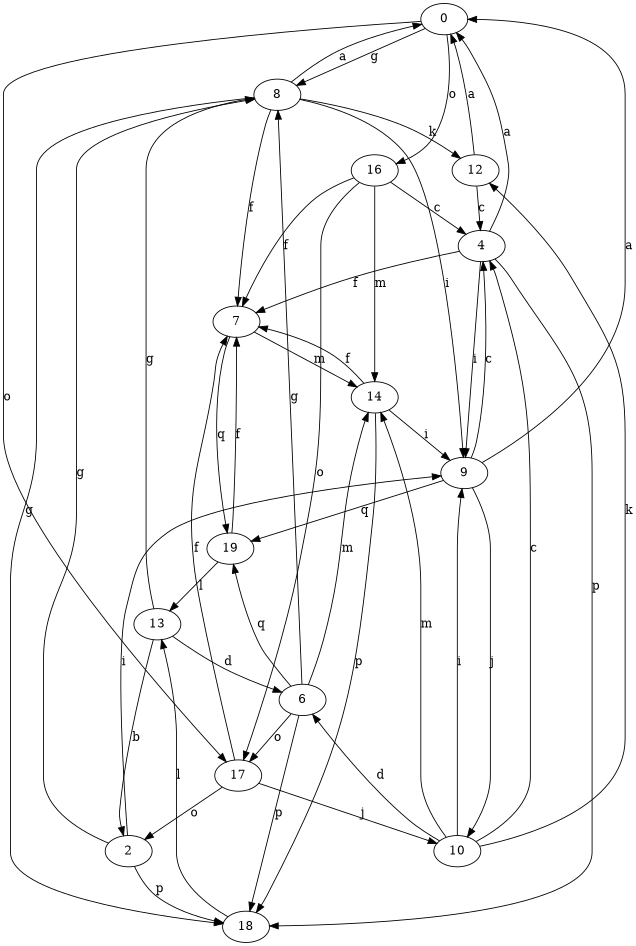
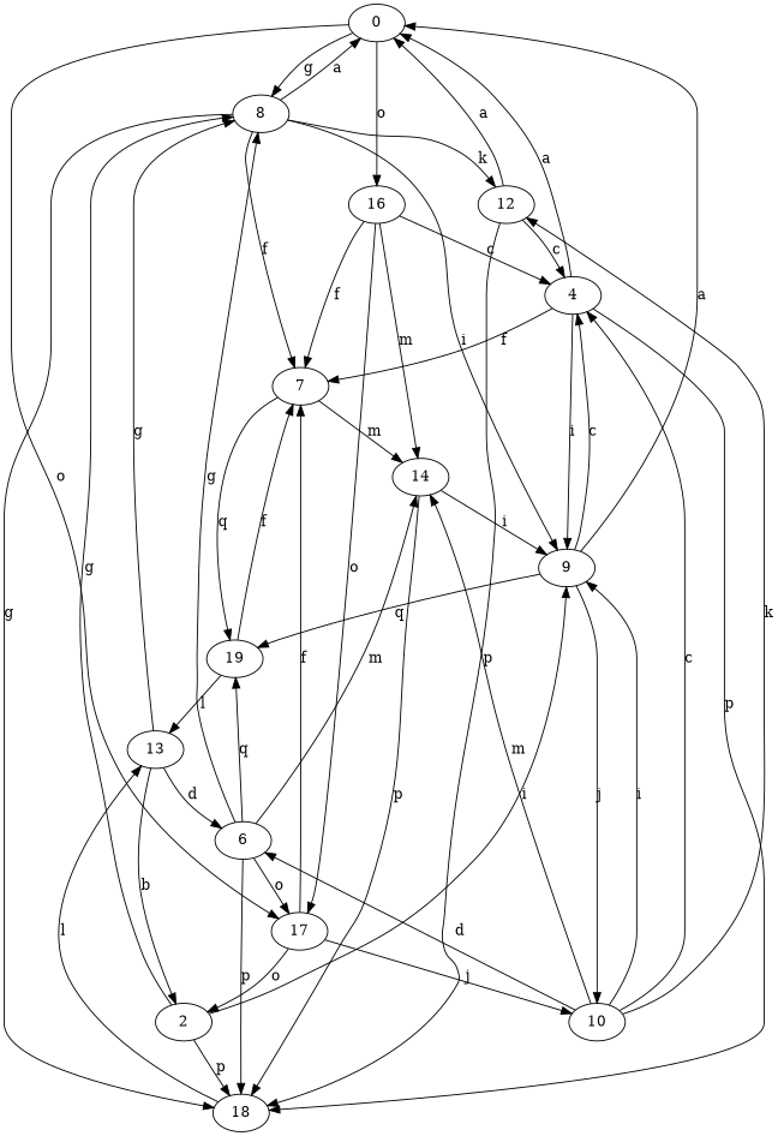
  strict digraph {
    0
    8
    16
    17
    9
    18
    7
    12
    4
    14
    2
    10
    19
    13
    6
    0 -> 8 [label=g]
    0 -> 16 [label=o]
    0 -> 17 [label=o]
    8 -> 0 [label=a]
    8 -> 9 [label=i]
    8 -> 18 [label=g]
    8 -> 7 [label=f]
    8 -> 12 [label=k]
    16 -> 17 [label=o]
    16 -> 7 [label=f]
    16 -> 4 [label=c]
    16 -> 14 [label=m]
    17 -> 7 [label=f]
    17 -> 2 [label=o]
    17 -> 10 [label=j]
    9 -> 0 [label=a]
    9 -> 4 [label=c]
    9 -> 10 [label=j]
    9 -> 19 [label=q]
    18 -> 13 [label=l]
    7 -> 14 [label=m]
    7 -> 19 [label=q]
    12 -> 0 [label=a]
+   12 -> 18 [label=p]
    12 -> 4 [label=c]
    4 -> 0 [label=a]
    4 -> 9 [label=i]
    4 -> 18 [label=p]
    4 -> 7 [label=f]
    14 -> 9 [label=i]
    14 -> 18 [label=p]
-   14 -> 7 [label=f]
    2 -> 8 [label=g]
    2 -> 9 [label=i]
    2 -> 18 [label=p]
    10 -> 9 [label=i]
    10 -> 12 [label=k]
    10 -> 4 [label=c]
    10 -> 14 [label=m]
    10 -> 6 [label=d]
    19 -> 7 [label=f]
    19 -> 13 [label=l]
    13 -> 8 [label=g]
    13 -> 2 [label=b]
    13 -> 6 [label=d]
    6 -> 8 [label=g]
    6 -> 17 [label=o]
    6 -> 18 [label=p]
    6 -> 14 [label=m]
    6 -> 19 [label=q]
  }
